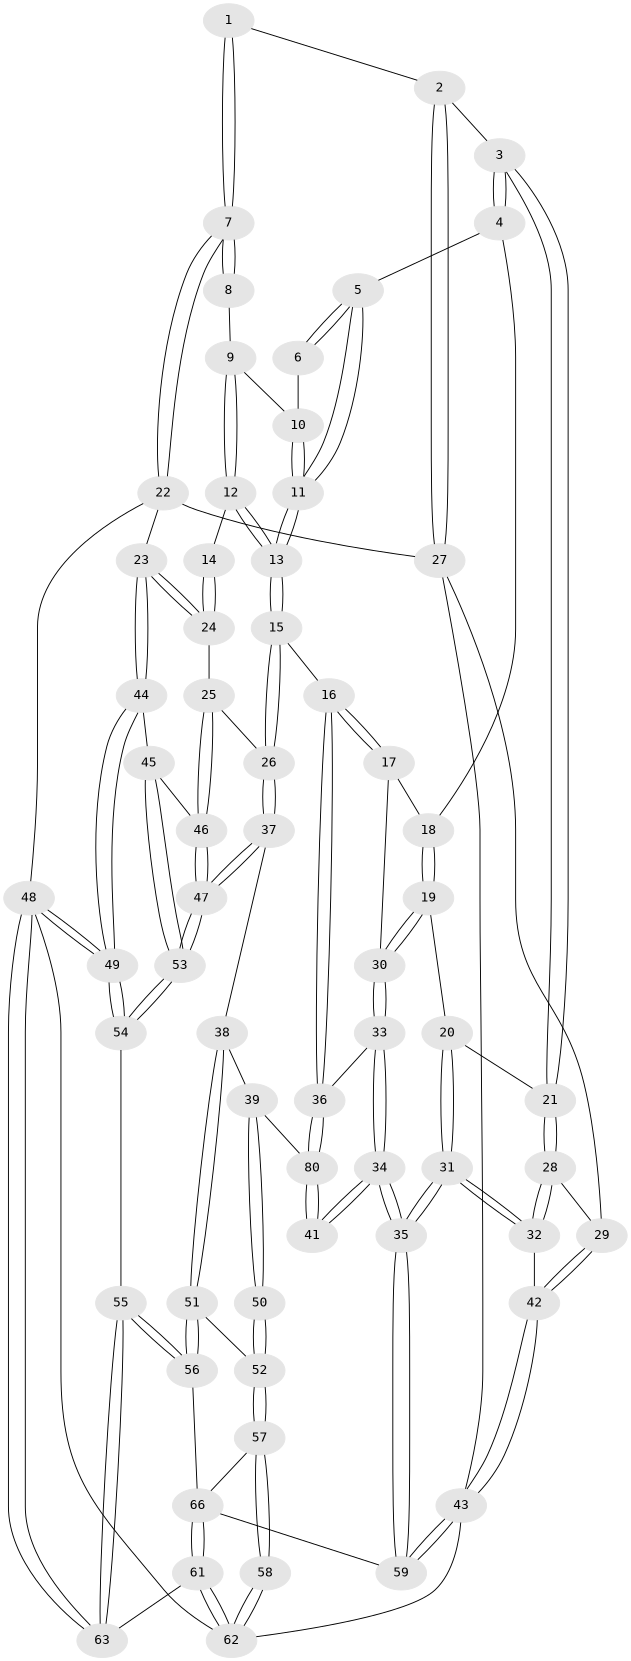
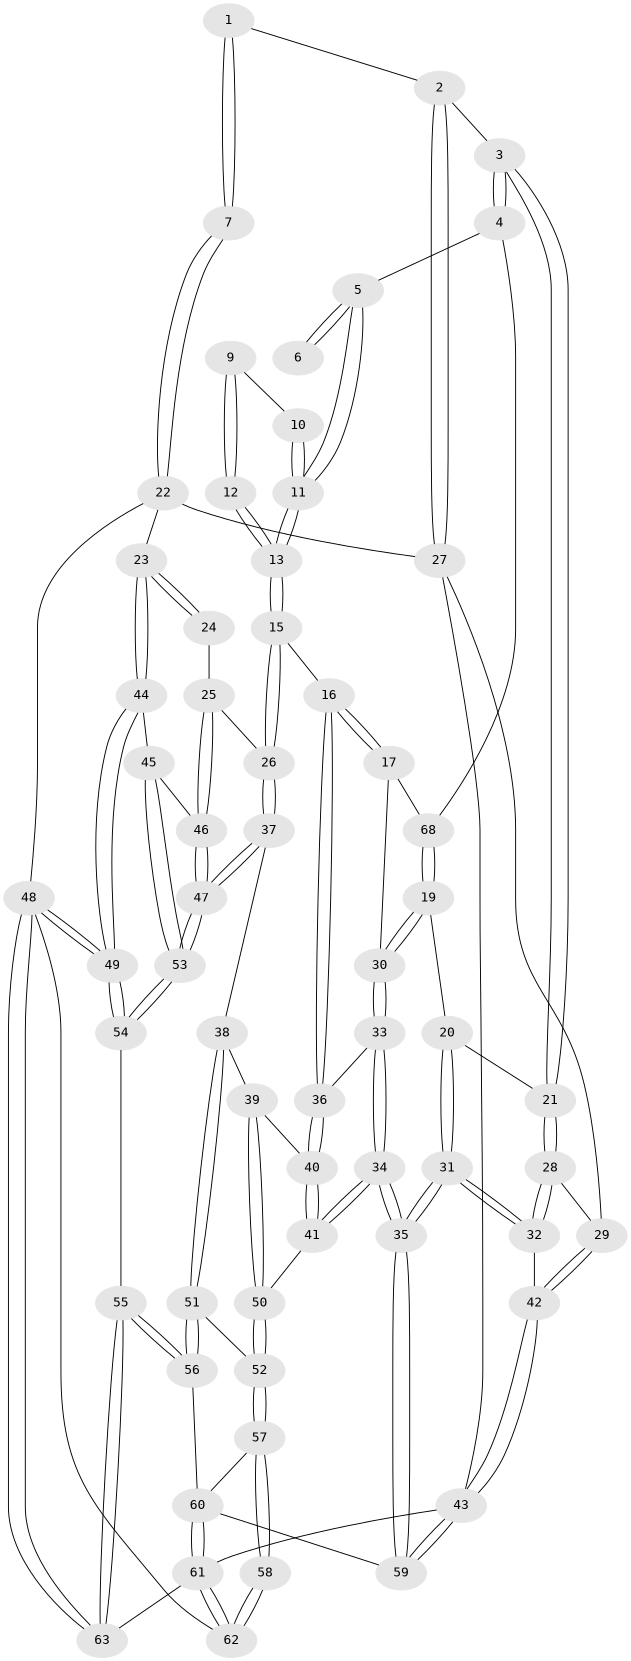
  graph {
    fontname="DejaVu Sans Mono"
    node [color=gray90 fontname="DejaVu Sans Mono" style=filled]
    edge [fontname="DejaVu Sans Mono"]
    1
    2
    7
    3
    27
-   8
    22
    4
    21
    29
    43
    5
-   18
+   18 [label=68]
    28
    6
    11
    19
    10
    13
    9
    23
    48
    12
-   14
    24
    15
    16
    26
    25
    17
    36
    37
    30
-   40 [label=80]
+   40
    33
    20
    31
    32
    35
    44
    62
    49
    63
    45
    46
    47
    38
    42
    59
    34
    41
    50
    39
    51
    53
    52
    56
    54
    55
    57
-   60 [label=66]
+   60
    58
    61
    1 -- 2
    1 -- 7
    1 -- 7
    2 -- 3
    2 -- 27
    2 -- 27
-   7 -- 8
-   7 -- 8
    7 -- 22
    7 -- 22
    3 -- 4
    3 -- 4
    3 -- 21
    3 -- 21
    27 -- 29
    27 -- 43
-   8 -- 9
    22 -- 27
    22 -- 23
    22 -- 48
    4 -- 5
    4 -- 18
    21 -- 28
    21 -- 28
    29 -- 42
    29 -- 42
-   43 -- 62
+   43 -- 61
    43 -- 59
    43 -- 59
    5 -- 6
    5 -- 6
    5 -- 11
    5 -- 11
    18 -- 19
    18 -- 19
    28 -- 29
    28 -- 32
    28 -- 32
-   6 -- 10
    11 -- 13
    11 -- 13
    19 -- 30
    19 -- 30
    19 -- 20
    10 -- 11
    10 -- 11
    13 -- 15
    13 -- 15
    9 -- 10
    9 -- 12
    9 -- 12
    23 -- 24
    23 -- 24
    23 -- 44
    23 -- 44
    48 -- 62
    48 -- 49
    48 -- 49
    48 -- 63
    48 -- 63
    12 -- 13
    12 -- 13
-   12 -- 14
-   14 -- 24
-   14 -- 24
    24 -- 25
    15 -- 16
    15 -- 26
    15 -- 26
    16 -- 17
    16 -- 17
    16 -- 36
    16 -- 36
    26 -- 37
    26 -- 37
    25 -- 26
    25 -- 46
    25 -- 46
    17 -- 18
    17 -- 30
    36 -- 40
    36 -- 40
    37 -- 47
    37 -- 47
    37 -- 38
    30 -- 33
    30 -- 33
    40 -- 41
    40 -- 41
    33 -- 36
    33 -- 34
    33 -- 34
    20 -- 21
    20 -- 31
    20 -- 31
    31 -- 32
    31 -- 32
    31 -- 35
    31 -- 35
    32 -- 42
    35 -- 59
    35 -- 59
    44 -- 49
    44 -- 49
    44 -- 45
    49 -- 54
    49 -- 54
    45 -- 46
    45 -- 53
    45 -- 53
    46 -- 47
    46 -- 47
    47 -- 53
    47 -- 53
    38 -- 39
    38 -- 51
    38 -- 51
    42 -- 43
    42 -- 43
    34 -- 35
    34 -- 35
    34 -- 41
    34 -- 41
+   41 -- 50
    50 -- 52
    50 -- 52
    39 -- 40
    39 -- 50
    39 -- 50
    51 -- 52
    51 -- 56
    51 -- 56
    53 -- 54
    53 -- 54
    52 -- 57
    52 -- 57
    56 -- 60
    54 -- 55
    55 -- 63
    55 -- 63
    55 -- 56
    55 -- 56
    57 -- 60
    57 -- 58
    57 -- 58
    60 -- 59
    60 -- 61
    60 -- 61
    58 -- 62
    58 -- 62
    61 -- 62
    61 -- 62
    61 -- 63
  }
